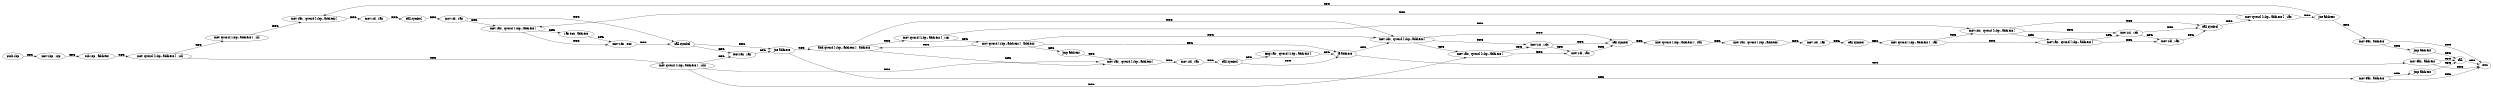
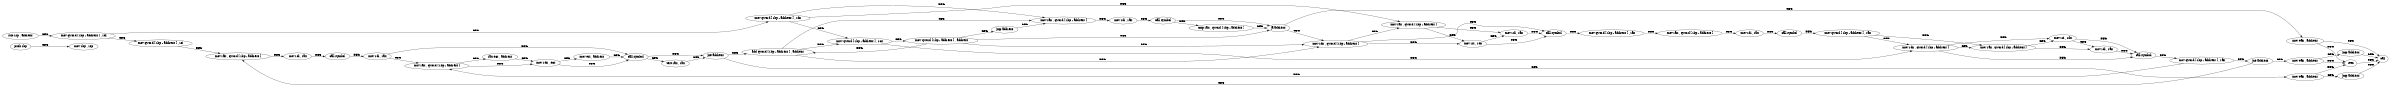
  digraph {
    fontname="DejaVu Serif"
    rankdir=LR
    node [fontname="DejaVu Serif"]
    edge [fontname="DejaVu Serif"]
    n1 [label="push rbp"]
    n2 [label="mov rbp , rsp"]
    n3 [label="sub rsp , address"]
    n4 [label="mov qword [ rbp - address ] , rdi"]
    n5 [label="mov qword [ rbp - address ] , rsi"]
    n6 [label="mov qword [ rbp - address ] , rdx"]
    n7 [label="mov rax , qword [ rbp - address ]"]
    n8 [label="mov qword [ rbp - address ] , rcx"]
    n9 [label="mov rax , qword [ rbp - address ]"]
    n10 [label="mov rax , qword [ rbp - address ]"]
    n11 [label="mov rdi , rax"]
    n12 [label="mov qword [ rbp - address ] , address"]
    n13 [label="mov rdx , qword [ rbp - address ]"]
    n14 [label="mov rdi , rax"]
    n15 [label="mov rsi , rdx"]
    n16 [label="mov rdi , rax"]
    n17 [label="jmp address"]
    n18 [label="ja address"]
    n19 [label="mov rdx , qword [ rbp - address ]"]
    n20 [label="add qword [ rbp - address ] , address"]
    n21 [label="mov rax , qword [ rbp - address ]"]
    n22 [label="mov rsi , rdx"]
    n23 [label="call symbol"]
    n24 [label="mov eax , address"]
    n25 [label="call symbol"]
    n26 [label="call symbol"]
    n27 [label="cmp rax , qword [ rbp - address ]"]
    n28 [label=call]
    n29 [label=retn]
    n30 [label="mov qword [ rbp - address ] , rax"]
    n31 [label="mov rax , qword [ rbp - address ]"]
    n32 [label="mov rdi , rax"]
    n33 [label="call symbol"]
    n34 [label="mov qword [ rbp - address ] , rax"]
    n35 [label="mov rdi , rax"]
    n36 [label="mov qword [ rbp - address ] , rax"]
    n37 [label="jne address"]
    n38 [label="mov rax , qword [ rbp - address ]"]
    n39 [label="mov eax , address"]
    n40 [label="rax ecx , address"]
    n41 [label="mov rdx , ecx"]
    n42 [label="jmp address"]
    n43 [label="call symbol"]
    n44 [label="mov rdi , rax"]
    n45 [label="call symbol"]
    n46 [label="test rax , rax"]
    n47 [label="jne address"]
+   n48 [label="mov esi , address"]
    n49 [label="mov eax , address"]
    n50 [label="jmp address"]
    n1 -> n2 [label=CFG]
-   n2 -> n3 [label=CFG]
    n3 -> n4 [label=CFG]
    n4 -> n5 [label=CFG]
    n4 -> n6 [label=CFG]
    n5 -> n7 [label=DFG]
-   n6 -> n46 [label=CFG]
+   n6 -> n8 [label=CFG]
    n6 -> n9 [label=DFG]
    n6 -> n10 [label=DFG]
    n7 -> n11 [label=DFG]
    n8 -> n12 [label=CFG]
    n8 -> n13 [label=DFG]
    n9 -> n14 [label=DFG]
    n10 -> n15 [label=CFG]
    n10 -> n16 [label=DFG]
    n11 -> n43 [label=DFG]
    n12 -> n17 [label=CFG]
-   n12 -> n18 [label=DFG]
+   n12 -> n18 [label=CFG]
    n12 -> n19 [label=DFG]
    n12 -> n20 [label=DFG]
    n13 -> n21 [label=CFG]
    n13 -> n22 [label=DFG]
    n13 -> n23 [label=DFG]
    n14 -> n26 [label=DFG]
    n15 -> n16 [label=CFG]
    n15 -> n25 [label=DFG]
    n16 -> n25 [label=DFG]
    n17 -> n9 [label=CFG]
    n18 -> n19 [label=CFG]
    n18 -> n24 [label=CFG]
    n19 -> n10 [label=CFG]
    n19 -> n15 [label=DFG]
    n19 -> n25 [label=DFG]
    n20 -> n8 [label=DFG]
    n20 -> n9 [label=CFG]
    n20 -> n19 [label=DFG]
    n21 -> n22 [label=CFG]
    n21 -> n35 [label=DFG]
    n22 -> n23 [label=DFG]
    n22 -> n35 [label=CFG]
    n23 -> n36 [label=DFG]
    n24 -> n28 [label=CFG]
    n24 -> n29 [label=DFG]
    n25 -> n30 [label=DFG]
    n26 -> n18 [label=DFG]
    n26 -> n27 [label=CFG]
    n27 -> n18 [label=CFG]
-   n28 -> n29 [label=CFG]
+   n29 -> n28 [label=CFG]
    n30 -> n31 [label=DFG]
    n31 -> n32 [label=DFG]
    n32 -> n33 [label=DFG]
    n33 -> n34 [label=DFG]
    n34 -> n13 [label=CFG]
    n34 -> n21 [label=DFG]
    n35 -> n23 [label=DFG]
    n36 -> n37 [label=DFG]
    n36 -> n38 [label=DFG]
    n37 -> n7 [label=CFG]
    n37 -> n39 [label=CFG]
    n38 -> n40 [label=CFG]
    n38 -> n41 [label=DFG]
    n39 -> n29 [label=DFG]
    n39 -> n42 [label=CFG]
    n40 -> n41 [label=CFG]
    n41 -> n45 [label=DFG]
+   n41 -> n48 [label=CFG]
    n42 -> n28 [label=CFG]
    n43 -> n44 [label=DFG]
    n44 -> n38 [label=CFG]
    n44 -> n45 [label=DFG]
    n45 -> n46 [label=CFG]
    n45 -> n47 [label=DFG]
    n46 -> n47 [label=CFG]
    n47 -> n20 [label=CFG]
    n47 -> n49 [label=CFG]
+   n48 -> n45 [label=CFG]
    n49 -> n29 [label=DFG]
    n49 -> n50 [label=CFG]
    n50 -> n28 [label=CFG]
  }
